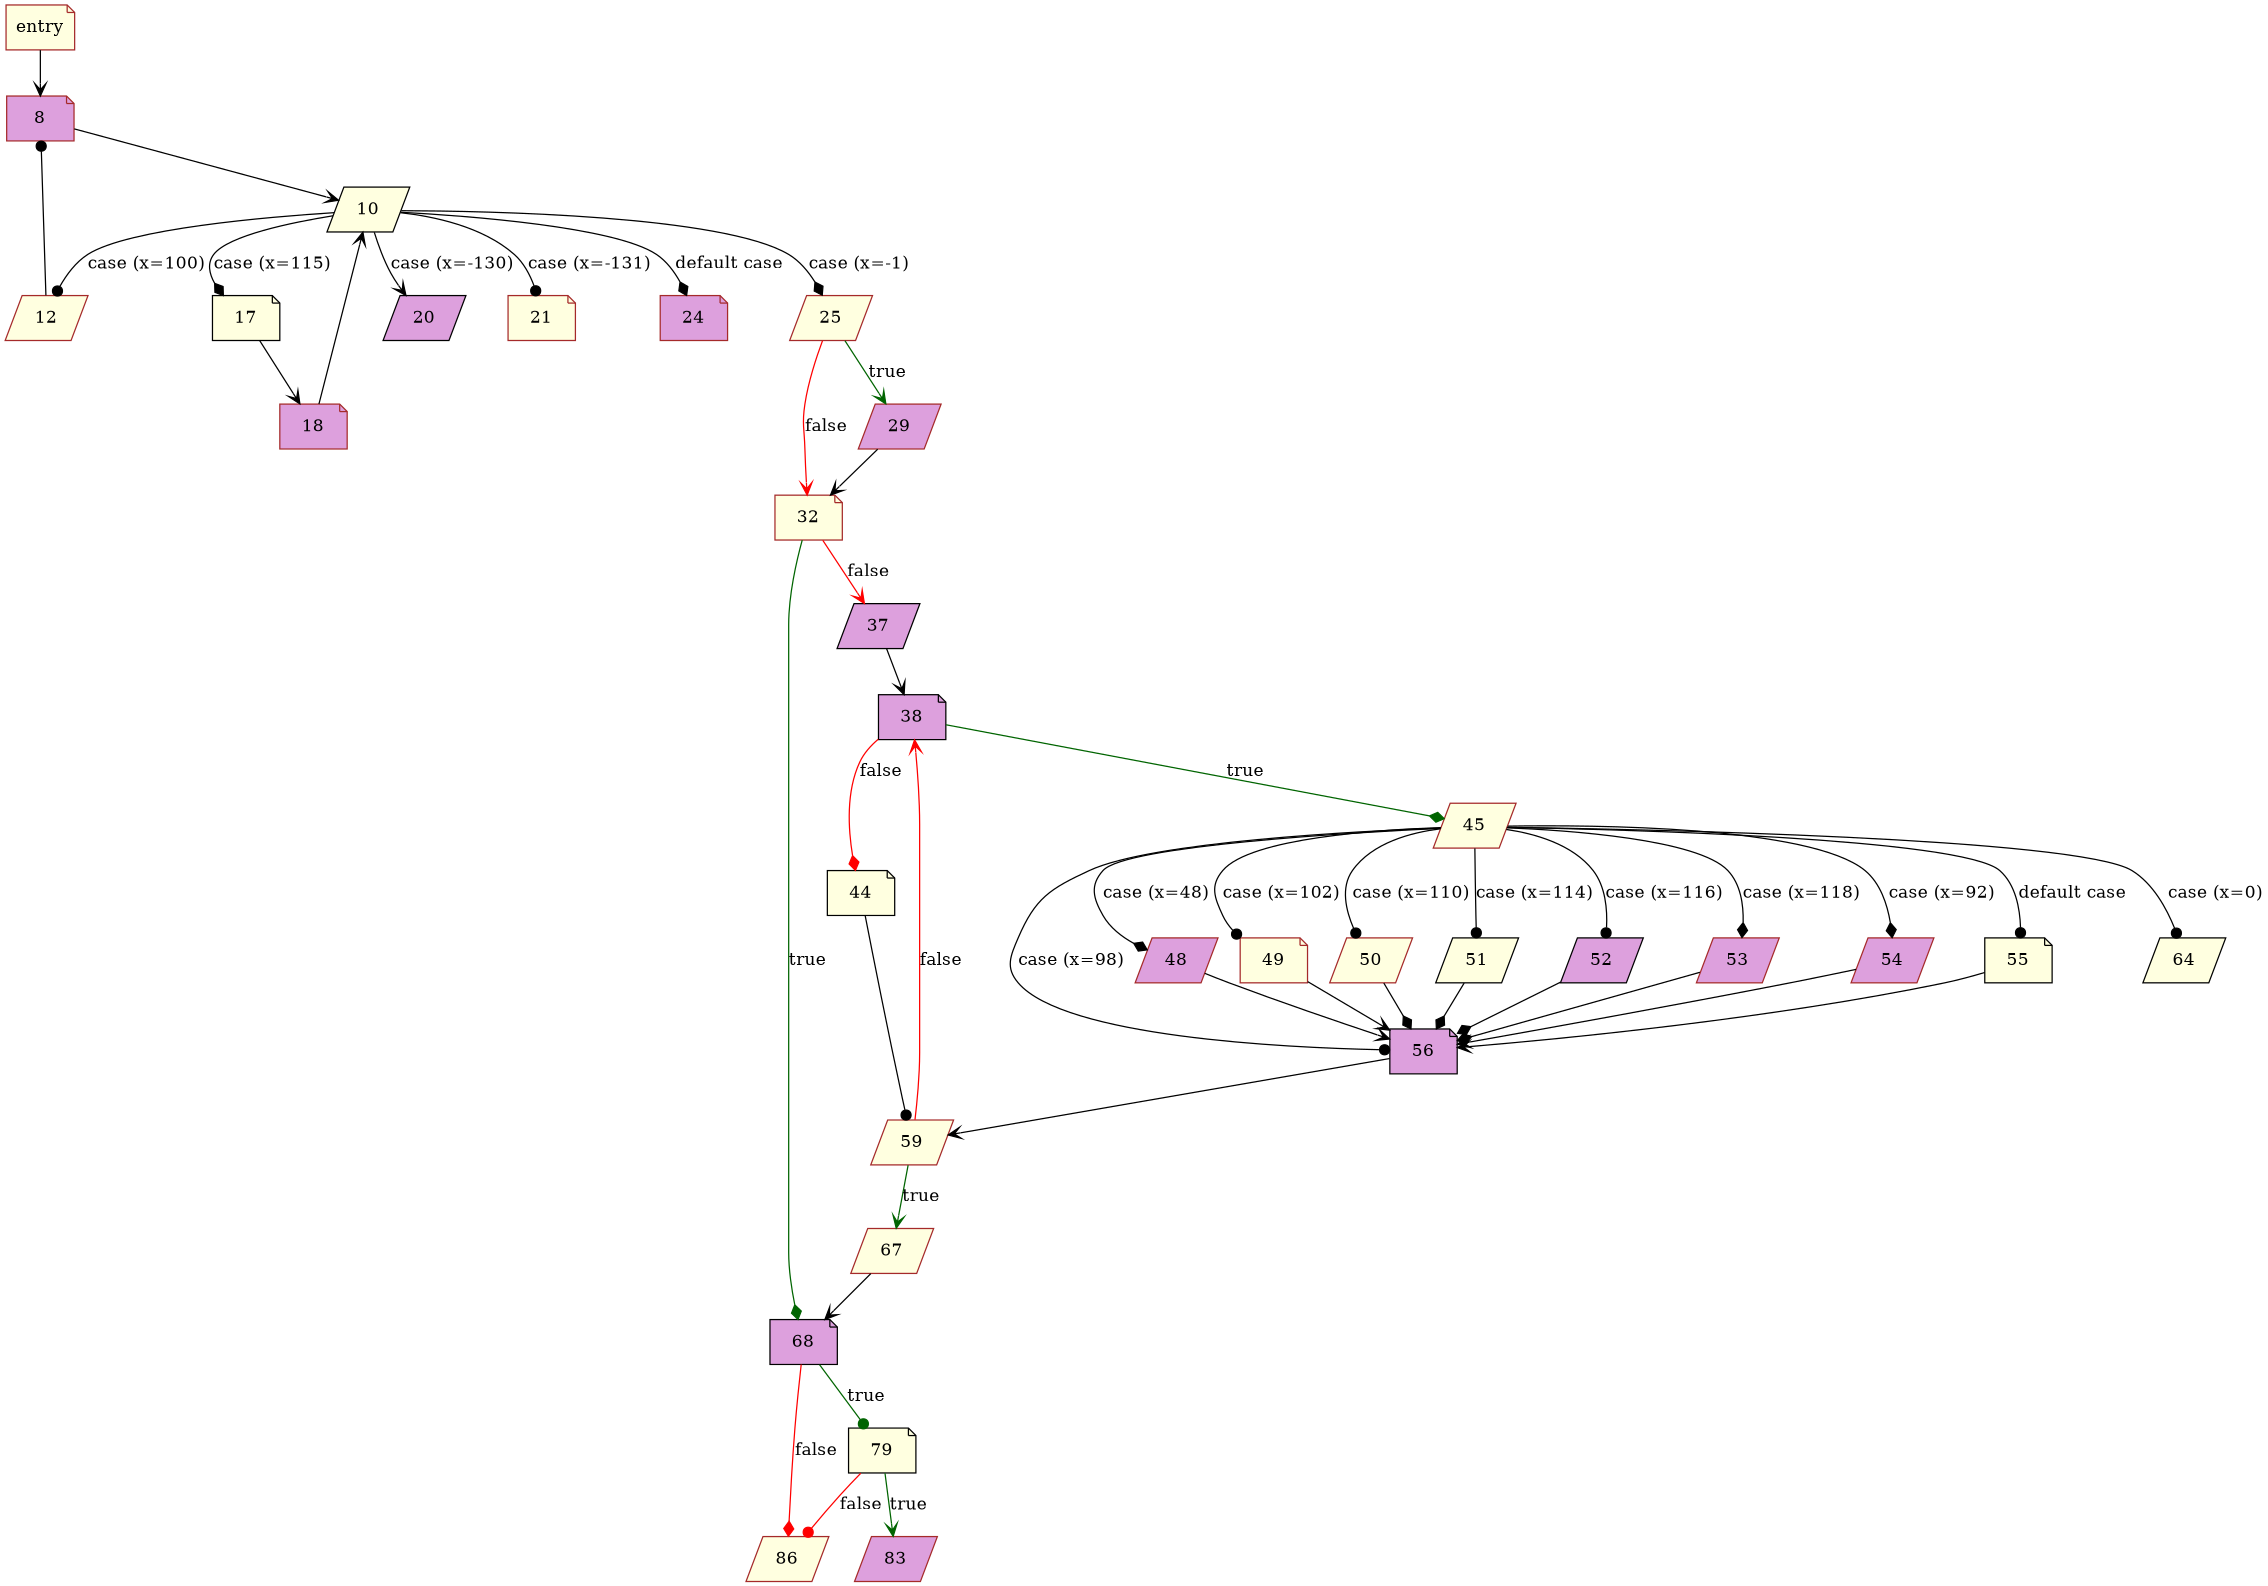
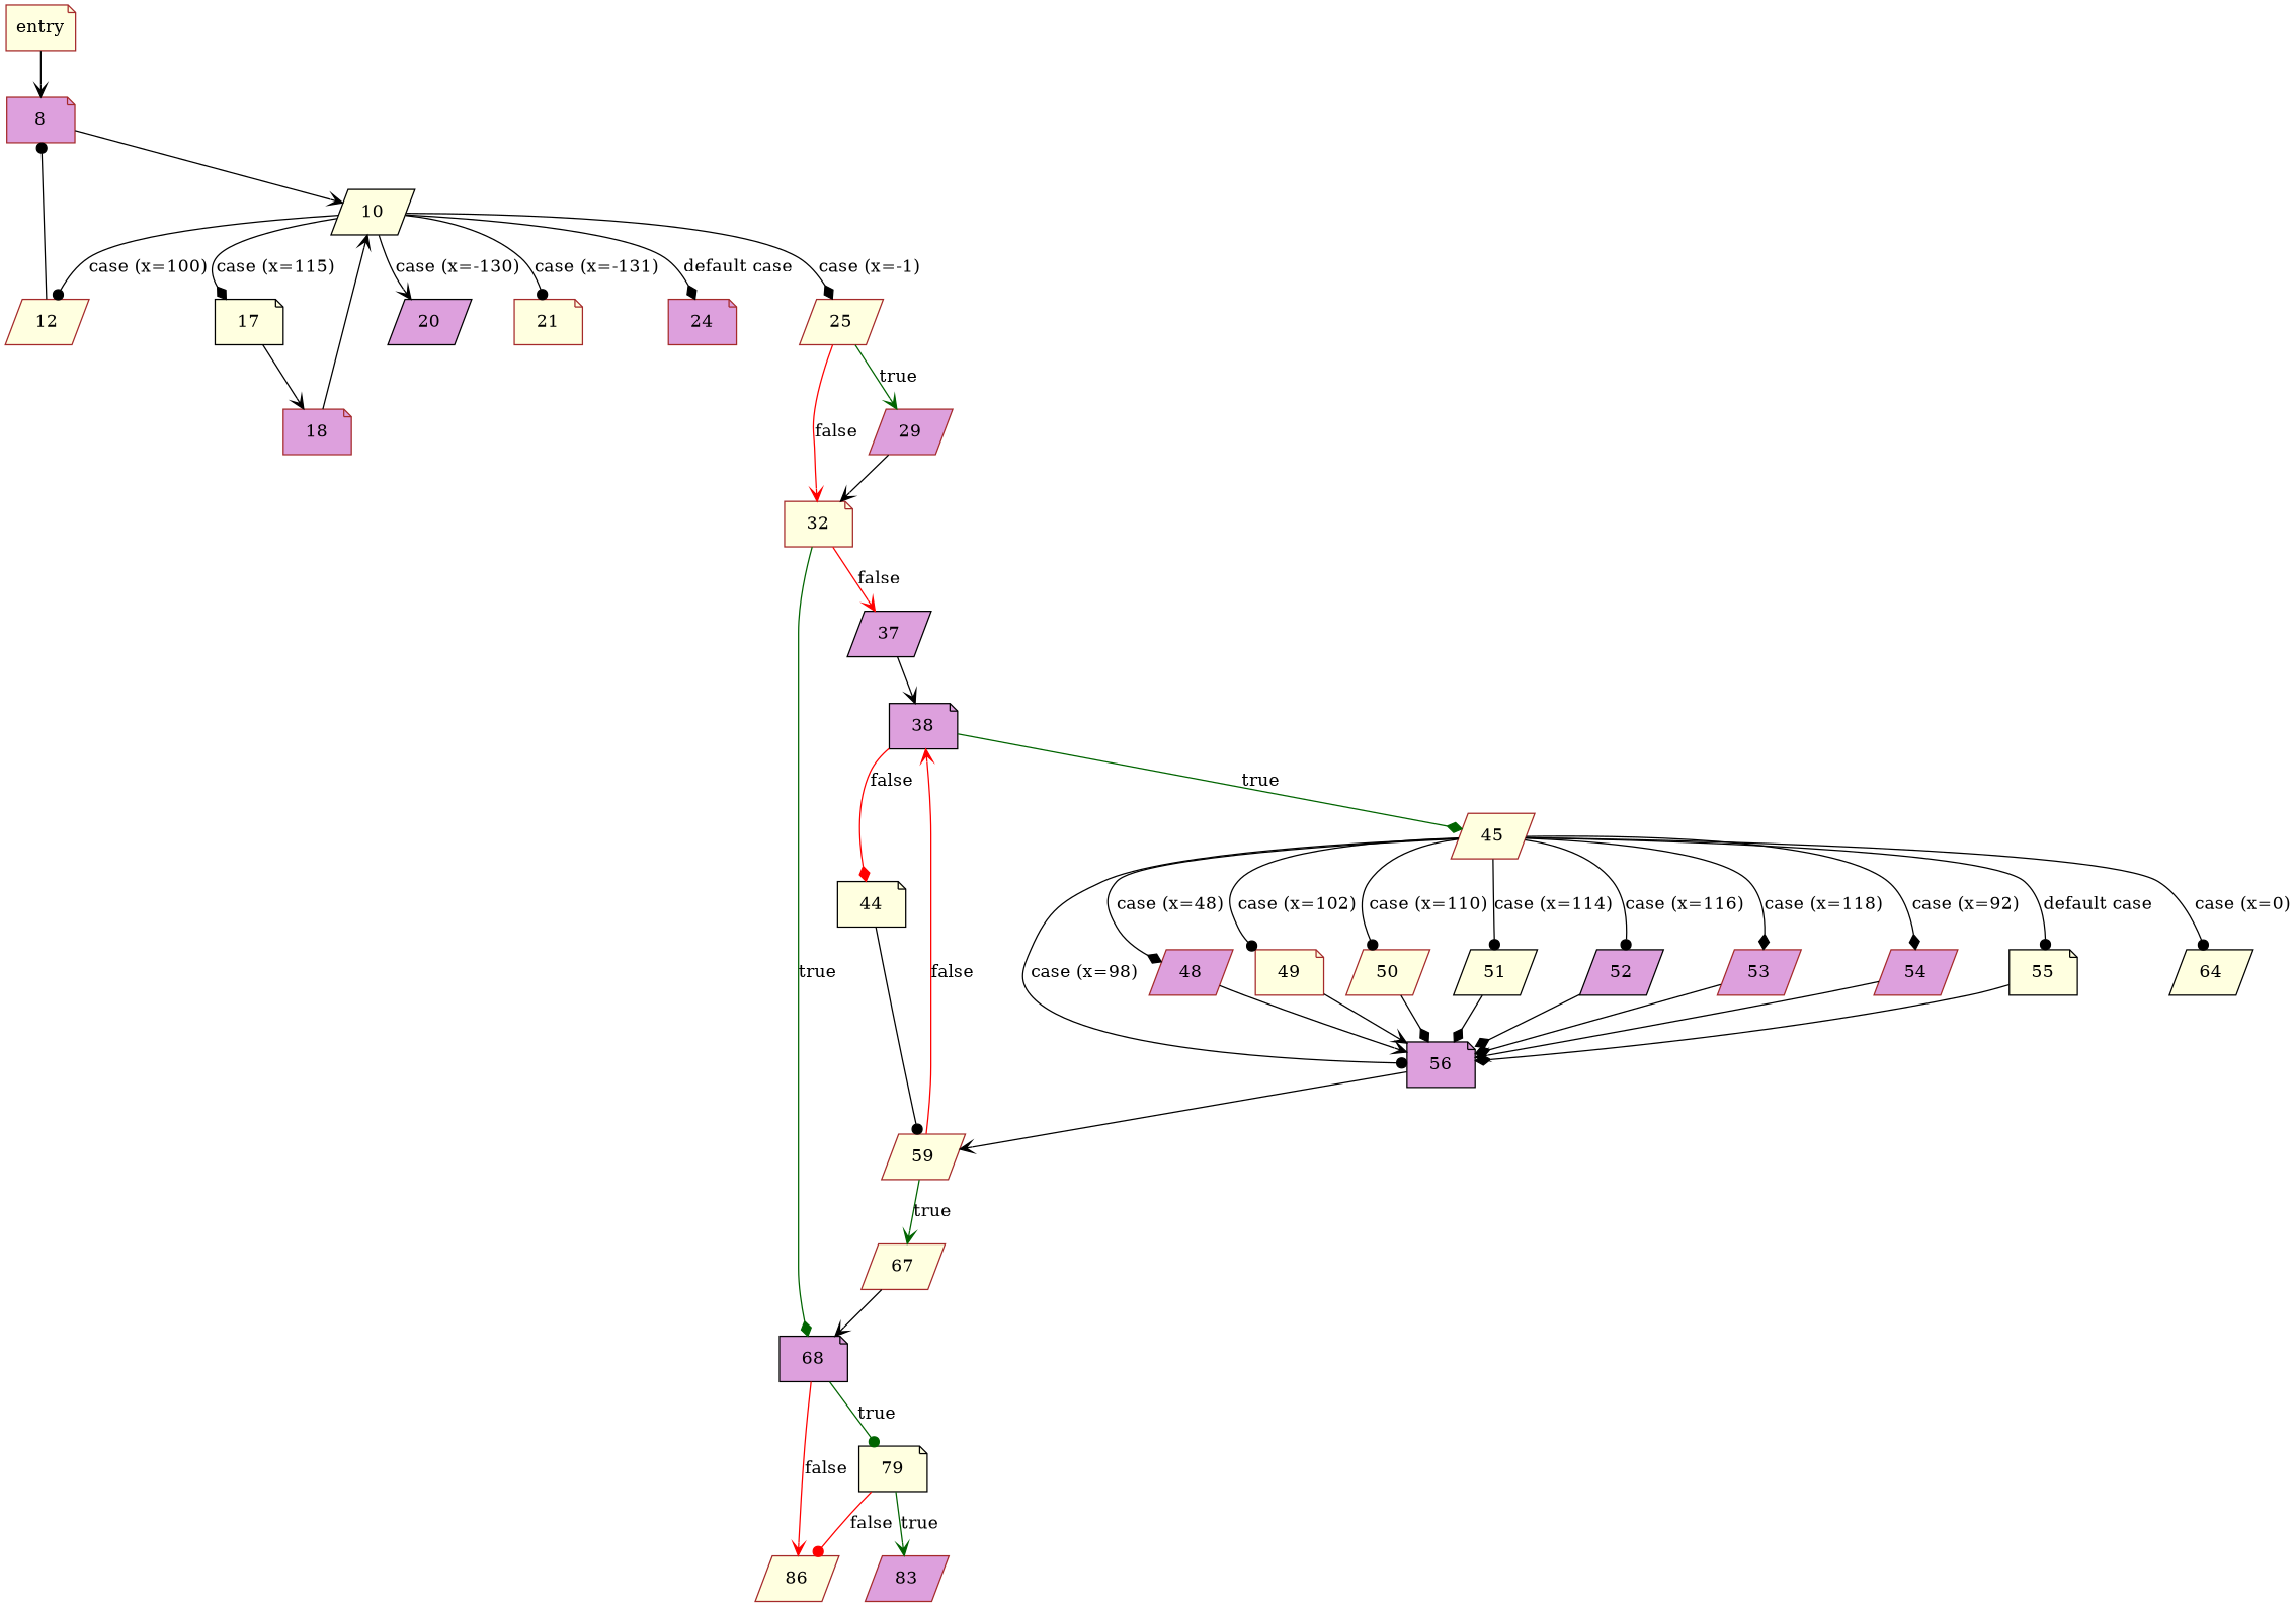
  digraph {
    node [color=brown fillcolor=lightyellow shape=parallelogram style=filled]
    edge [arrowhead=vee]
    n1 [label=entry shape=note]
    8 [fillcolor=plum shape=note]
    10 [color=black]
    12
    17 [color=black shape=note]
    20 [color=black fillcolor=plum]
    21 [shape=note]
    24 [fillcolor=plum shape=note]
    25
    18 [fillcolor=plum shape=note]
    29 [fillcolor=plum]
    32 [shape=note]
    37 [color=black fillcolor=plum]
    68 [color=black fillcolor=plum shape=note]
    38 [color=black fillcolor=plum shape=note]
    79 [color=black shape=note]
    86
    44 [color=black shape=note]
    45
    59
    48 [fillcolor=plum]
    49 [shape=note]
    50
    51 [color=black]
    52 [color=black fillcolor=plum]
    53 [fillcolor=plum]
    54 [fillcolor=plum]
    55 [color=black shape=note]
    56 [color=black fillcolor=plum shape=note]
    64 [color=black]
    67
    83 [fillcolor=plum]
    n1 -> 8
    8 -> 10
    10 -> 12 [arrowhead=dot label="case (x=100)"]
    10 -> 17 [arrowhead=diamond label="case (x=115)"]
    10 -> 20 [label="case (x=-130)"]
    10 -> 21 [arrowhead=dot label="case (x=-131)"]
    10 -> 24 [arrowhead=diamond label="default case"]
    10 -> 25 [arrowhead=diamond label="case (x=-1)"]
    12 -> 8 [arrowhead=dot]
    17 -> 18
    25 -> 29 [color=darkgreen label=true]
    25 -> 32 [color=red label=false]
    18 -> 10
    29 -> 32
    32 -> 37 [color=red label=false]
    32 -> 68 [arrowhead=diamond color=darkgreen label=true]
    37 -> 38
    68 -> 79 [arrowhead=dot color=darkgreen label=true]
-   68 -> 86 [arrowhead=diamond color=red label=false]
+   68 -> 86 [color=red label=false]
    38 -> 44 [arrowhead=diamond color=red label=false]
    38 -> 45 [arrowhead=diamond color=darkgreen label=true]
    79 -> 86 [arrowhead=dot color=red label=false]
    79 -> 83 [color=darkgreen label=true]
    44 -> 59 [arrowhead=dot]
    45 -> 48 [arrowhead=diamond label="case (x=48)"]
    45 -> 49 [arrowhead=dot label="case (x=102)"]
    45 -> 50 [arrowhead=dot label="case (x=110)"]
    45 -> 51 [arrowhead=dot label="case (x=114)"]
    45 -> 52 [arrowhead=dot label="case (x=116)"]
    45 -> 53 [arrowhead=diamond label="case (x=118)"]
    45 -> 54 [arrowhead=diamond label="case (x=92)"]
    45 -> 55 [arrowhead=dot label="default case"]
    45 -> 56 [arrowhead=dot label="case (x=98)"]
    45 -> 64 [arrowhead=dot label="case (x=0)"]
    59 -> 38 [color=red label=false]
    59 -> 67 [color=darkgreen label=true]
    48 -> 56
    49 -> 56
    50 -> 56 [arrowhead=diamond]
    51 -> 56 [arrowhead=diamond]
    52 -> 56 [arrowhead=diamond]
    53 -> 56 [arrowhead=diamond]
    54 -> 56
-   55 -> 56
+   55 -> 56 [arrowhead=diamond]
    56 -> 59
    67 -> 68
  }
